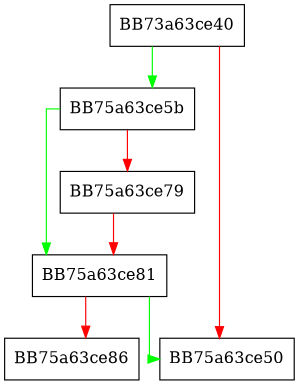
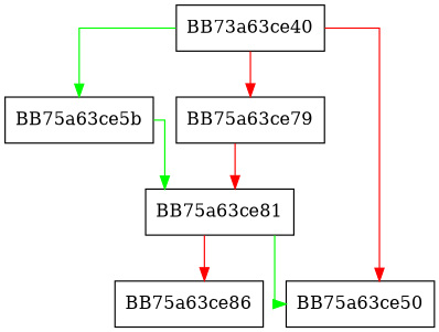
  digraph {
    splines=ortho
    node [shape=box]
    edge [color=red]
    n1 [label=BB73a63ce40]
    BB75a63ce5b
    BB75a63ce50
    BB75a63ce81
    BB75a63ce79
    BB75a63ce86
    n1 -> BB75a63ce5b [color=green]
    n1 -> BB75a63ce50
    BB75a63ce5b -> BB75a63ce81 [color=green]
-   BB75a63ce5b -> BB75a63ce79
+   n1 -> BB75a63ce79
    BB75a63ce81 -> BB75a63ce50 [color=green]
    BB75a63ce81 -> BB75a63ce86
    BB75a63ce79 -> BB75a63ce81
  }
